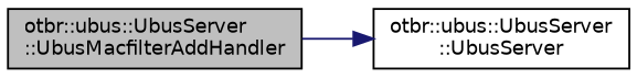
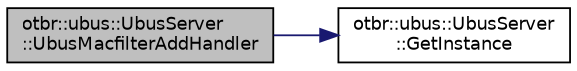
  digraph {
    rankdir=LR
    node [color=black fontname=Helvetica fontsize=10 shape=record style=filled]
    n1 [fillcolor=grey75 fontcolor=black height=0.2 label="otbr::ubus::UbusServer\l::UbusMacfilterAddHandler" width=0.4]
-   n2 [fillcolor=white height=0.2 label="otbr::ubus::UbusServer\l::UbusServer" width=0.4]
+   n2 [fillcolor=white height=0.2 label="otbr::ubus::UbusServer\l::GetInstance" width=0.4]
    n1 -> n2 [color=midnightblue fontname=Helvetica fontsize=10 labelfontname=Helvetica labelfontsize=10 style=solid]
  }
